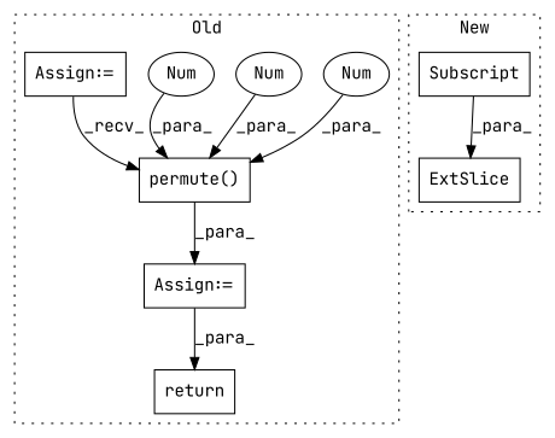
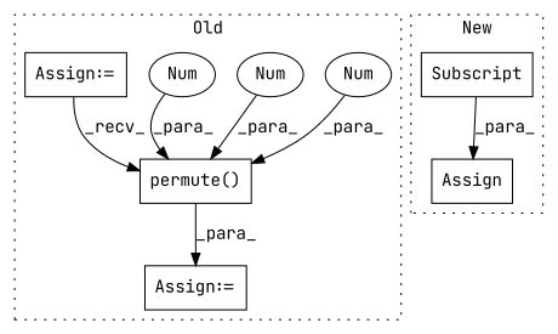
  digraph {
    fontname="JetBrains Mono"
    node [a=76 fontname="JetBrains Mono" l=1 shape=box]
    edge [fontname="JetBrains Mono"]
    n1 [a=75 l="27,1" label="permute()" s="1391,1425"]
    n2 [label=Num s=1418 shape=ellipse]
    n3 [label=Num s=1424 shape=ellipse]
    n4 [label=Num s=1421 shape=ellipse]
    n5 [a=68 l=3 label="Assign:=" s=1465]
    n6 [a=68 l=3 label="Assign:=" s=1083]
-   n7 [a=93 l=7 label=return s=1644]
-   n8 [a=85 l=5 label=ExtSlice s=1877]
+   n8 [a=85 l=5 label=Assign s=1877]
    n9 [a=63 l="22,0" label=Subscript s="1877,0"]
    subgraph cluster_1 {
      label=Old
      style=dotted
      n1
      n2
      n3
      n4
      n5
      n6
-     n7
    }
    subgraph cluster_2 {
      label=New
      style=dotted
      n8
      n9
    }
    n1 -> n5 [label=_para_]
    n2 -> n1 [label=_para_]
    n3 -> n1 [label=_para_]
    n4 -> n1 [label=_para_]
-   n5 -> n7 [label=_para_]
    n6 -> n1 [label=_recv_]
    n9 -> n8 [label=_para_]
  }
